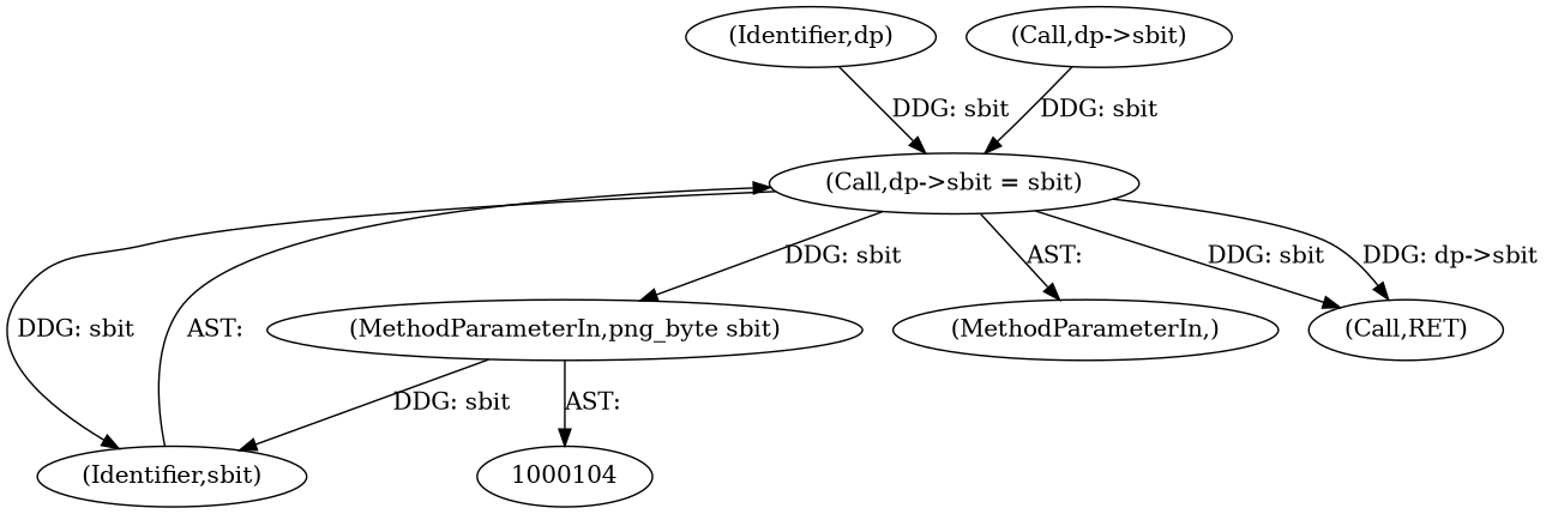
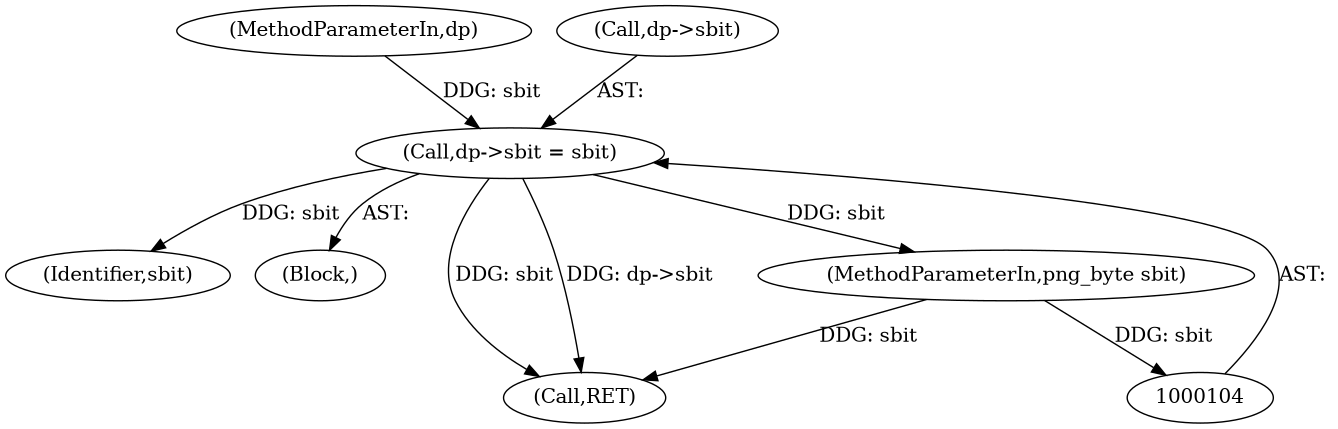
  digraph {
    n1 [label="(Call,dp->sbit = sbit)"]
    n2 [label="(Identifier,sbit)"]
-   n3 [label="(MethodParameterIn,)"]
+   n3 [label="(Block,)"]
    n4 [label="(Call,RET)"]
    n5 [label="(MethodParameterIn,png_byte sbit)"]
    1000104
-   n7 [label="(Identifier,dp)"]
+   n7 [label="(MethodParameterIn,dp)"]
    n8 [label="(Call,dp->sbit)"]
    n1 -> n2 [label="DDG: sbit"]
    n1 -> n3 [label="AST: "]
    n1 -> n4 [label="DDG: sbit"]
    n1 -> n4 [label="DDG: dp->sbit"]
    n1 -> n5 [label="DDG: sbit"]
-   n2 -> n1 [label="AST: "]
-   n5 -> n2 [label="DDG: sbit"]
-   n5 -> 1000104 [label="AST: "]
+   1000104 -> n1 [label="AST: "]
+   n5 -> n4 [label="DDG: sbit"]
+   n5 -> 1000104 [label="DDG: sbit"]
    n7 -> n1 [label="DDG: sbit"]
-   n8 -> n1 [label="DDG: sbit"]
+   n8 -> n1 [label="AST: "]
  }
